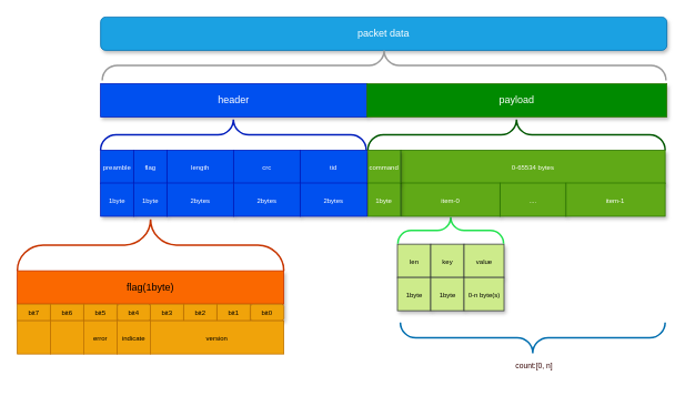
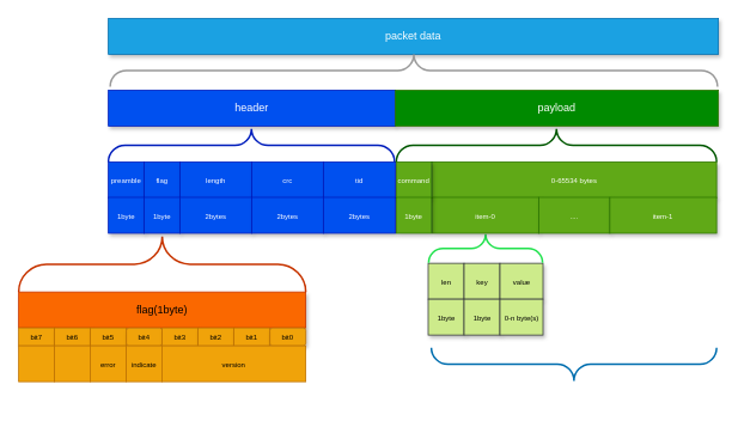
  <mxCell id="0" />
  <mxCell id="1" parent="0" />
- <mxCell id="2" value="packet data" style="whiteSpace=wrap;html=1;fillColor=#1ba1e2;fontColor=#ffffff;strokeColor=#006EAF;shadow=1;glass=0;rounded=1;" parent="1" vertex="1"><mxGeometry x="120" y="20" width="680" height="40" as="geometry" /></mxCell>
+ <mxCell id="2" value="packet data" style="rounded=0;whiteSpace=wrap;html=1;fillColor=#1ba1e2;fontColor=#ffffff;strokeColor=#006EAF;shadow=1;glass=0;" parent="1" vertex="1"><mxGeometry x="120" y="20" width="680" height="40" as="geometry" /></mxCell>
  <mxCell id="3" value="header" style="rounded=0;whiteSpace=wrap;html=1;fillColor=#0050ef;fontColor=#ffffff;strokeColor=#001DBC;shadow=1;glass=0;" parent="1" vertex="1"><mxGeometry x="120" y="100" width="320" height="40" as="geometry" /></mxCell>
  <mxCell id="4" value="payload" style="rounded=0;whiteSpace=wrap;html=1;fillColor=#008a00;fontColor=#ffffff;strokeColor=#2D7600;shadow=1;glass=0;" parent="1" vertex="1"><mxGeometry x="440" y="100" width="360" height="40" as="geometry" /></mxCell>
  <mxCell id="5" value="&lt;font style=&quot;font-size: 8px; color: rgb(255, 255, 255);&quot;&gt;preamble&lt;/font&gt;" style="rounded=0;whiteSpace=wrap;html=1;fillColor=#0050ef;fontColor=#FFFFFF;strokeColor=#001DBC;shadow=1;glass=0;" parent="1" vertex="1"><mxGeometry x="120" y="180" width="40" height="40" as="geometry" /></mxCell>
  <mxCell id="6" value="&lt;font style=&quot;font-size: 8px; color: rgb(255, 255, 255);&quot;&gt;flag&lt;/font&gt;" style="rounded=0;whiteSpace=wrap;html=1;fillColor=#0050ef;fontColor=#FFFFFF;strokeColor=#001DBC;shadow=1;glass=0;" parent="1" vertex="1"><mxGeometry x="160" y="180" width="40" height="40" as="geometry" /></mxCell>
  <mxCell id="7" value="&lt;font style=&quot;font-size: 8px; color: rgb(255, 255, 255);&quot;&gt;length&lt;/font&gt;" style="rounded=0;whiteSpace=wrap;html=1;fillColor=#0050ef;fontColor=#FFFFFF;strokeColor=#001DBC;shadow=1;glass=0;" parent="1" vertex="1"><mxGeometry x="200" y="180" width="80" height="40" as="geometry" /></mxCell>
  <mxCell id="8" value="&lt;font style=&quot;font-size: 8px; color: rgb(255, 255, 255);&quot;&gt;crc&lt;/font&gt;" style="rounded=0;whiteSpace=wrap;html=1;fillColor=#0050ef;fontColor=#FFFFFF;strokeColor=#001DBC;shadow=1;glass=0;" parent="1" vertex="1"><mxGeometry x="280" y="180" width="80" height="40" as="geometry" /></mxCell>
  <mxCell id="9" value="&lt;font style=&quot;font-size: 8px; color: rgb(255, 255, 255);&quot;&gt;tid&lt;/font&gt;" style="rounded=0;whiteSpace=wrap;html=1;fillColor=#0050ef;fontColor=#FFFFFF;strokeColor=#001DBC;shadow=1;glass=0;" parent="1" vertex="1"><mxGeometry x="360" y="180" width="80" height="40" as="geometry" /></mxCell>
  <mxCell id="10" value="&lt;span style=&quot;font-size: 8px;&quot;&gt;len&lt;/span&gt;" style="rounded=0;whiteSpace=wrap;html=1;fillColor=#cdeb8b;strokeColor=#36393d;shadow=1;glass=0;" parent="1" vertex="1"><mxGeometry x="476.5" y="293" width="40" height="40" as="geometry" /></mxCell>
  <mxCell id="11" value="&lt;span style=&quot;font-size: 8px;&quot;&gt;key&lt;/span&gt;" style="rounded=0;whiteSpace=wrap;html=1;fillColor=#cdeb8b;strokeColor=#36393d;shadow=1;glass=0;" parent="1" vertex="1"><mxGeometry x="516.5" y="293" width="40" height="40" as="geometry" /></mxCell>
  <mxCell id="12" value="&lt;span style=&quot;font-size: 8px;&quot;&gt;value&lt;/span&gt;" style="rounded=0;whiteSpace=wrap;html=1;fillColor=#cdeb8b;strokeColor=#36393d;shadow=1;glass=0;" parent="1" vertex="1"><mxGeometry x="556.5" y="293" width="48" height="40" as="geometry" /></mxCell>
  <mxCell id="13" value="" style="verticalLabelPosition=bottom;shadow=0;dashed=0;align=center;html=1;verticalAlign=top;strokeWidth=2;shape=mxgraph.mockup.markup.curlyBrace;whiteSpace=wrap;strokeColor=#999999;rounded=0;glass=0;fontFamily=Helvetica;fontSize=12;fontColor=#ffffff;fillColor=#1ba1e2;" parent="1" vertex="1"><mxGeometry x="122" y="60" width="677" height="36" as="geometry" /></mxCell>
  <mxCell id="14" value="" style="verticalLabelPosition=bottom;shadow=0;dashed=0;align=center;html=1;verticalAlign=top;strokeWidth=2;shape=mxgraph.mockup.markup.curlyBrace;whiteSpace=wrap;strokeColor=#001DBC;rounded=0;glass=0;fontFamily=Helvetica;fontSize=12;fontColor=#ffffff;fillColor=#0050ef;" parent="1" vertex="1"><mxGeometry x="120" y="143" width="319" height="37" as="geometry" /></mxCell>
  <mxCell id="15" value="" style="verticalLabelPosition=bottom;shadow=0;dashed=0;align=center;html=1;verticalAlign=top;strokeWidth=2;shape=mxgraph.mockup.markup.curlyBrace;whiteSpace=wrap;strokeColor=#005700;rounded=0;glass=0;fontFamily=Helvetica;fontSize=12;fontColor=#ffffff;fillColor=#008a00;" parent="1" vertex="1"><mxGeometry x="441" y="143" width="357" height="37" as="geometry" /></mxCell>
  <mxCell id="16" value="" style="verticalLabelPosition=bottom;shadow=0;dashed=0;align=center;html=1;verticalAlign=top;strokeWidth=2;shape=mxgraph.mockup.markup.curlyBrace;whiteSpace=wrap;strokeColor=light-dark(#23E24F,#008305);rounded=0;glass=0;fontFamily=Helvetica;fontSize=12;fontColor=#ffffff;fillColor=none;rotation=0;" parent="1" vertex="1"><mxGeometry x="477" y="257" width="127" height="39" as="geometry" /></mxCell>
  <mxCell id="17" value="" style="verticalLabelPosition=bottom;shadow=0;dashed=0;align=center;html=1;verticalAlign=top;strokeWidth=2;shape=mxgraph.mockup.markup.curlyBrace;whiteSpace=wrap;strokeColor=#006EAF;rounded=0;glass=0;fontFamily=Helvetica;fontSize=12;fontColor=#ffffff;fillColor=#1ba1e2;rotation=-180;" parent="1" vertex="1"><mxGeometry x="480" y="387" width="318" height="37" as="geometry" /></mxCell>
- <mxCell id="18" value="&lt;font style=&quot;font-size: 9px;&quot; color=&quot;#330000&quot;&gt;count:[0, n]&lt;/font&gt;" style="text;html=1;align=center;verticalAlign=middle;whiteSpace=wrap;rounded=0;fontFamily=Helvetica;fontSize=12;fontColor=#ffffff;" parent="1" vertex="1"><mxGeometry x="573.5" y="424" width="134" height="30" as="geometry" /></mxCell>
  <mxCell id="19" value="flag(1byte)" style="rounded=0;whiteSpace=wrap;html=1;fillColor=#fa6800;fontColor=#000000;strokeColor=#C73500;shadow=1;glass=0;" parent="1" vertex="1"><mxGeometry x="20" y="325" width="320" height="40" as="geometry" /></mxCell>
  <mxCell id="20" value="" style="verticalLabelPosition=bottom;shadow=0;dashed=0;align=center;html=1;verticalAlign=top;strokeWidth=2;shape=mxgraph.mockup.markup.curlyBrace;whiteSpace=wrap;strokeColor=#C73500;rounded=0;glass=0;fontFamily=Helvetica;fontSize=12;fontColor=#000000;fillColor=#fa6800;" parent="1" vertex="1"><mxGeometry x="20" y="263" width="320" height="62" as="geometry" /></mxCell>
  <mxCell id="21" value="&lt;font style=&quot;font-size: 8px;&quot;&gt;bit7&lt;/font&gt;" style="rounded=0;whiteSpace=wrap;html=1;fillColor=#f0a30a;fontColor=#000000;strokeColor=#BD7000;shadow=1;glass=0;" parent="1" vertex="1"><mxGeometry x="20" y="365" width="40" height="20" as="geometry" /></mxCell>
  <mxCell id="22" value="&lt;font style=&quot;font-size: 8px;&quot;&gt;bit6&lt;/font&gt;" style="rounded=0;whiteSpace=wrap;html=1;fillColor=#f0a30a;fontColor=#000000;strokeColor=#BD7000;shadow=1;glass=0;" parent="1" vertex="1"><mxGeometry x="60" y="365" width="40" height="20" as="geometry" /></mxCell>
  <mxCell id="23" value="&lt;font style=&quot;font-size: 8px;&quot;&gt;bit5&lt;/font&gt;" style="rounded=0;whiteSpace=wrap;html=1;fillColor=#f0a30a;fontColor=#000000;strokeColor=#BD7000;shadow=1;glass=0;" parent="1" vertex="1"><mxGeometry x="100" y="365" width="40" height="20" as="geometry" /></mxCell>
  <mxCell id="24" value="&lt;font style=&quot;font-size: 8px;&quot;&gt;bit4&lt;/font&gt;" style="whiteSpace=wrap;html=1;fillColor=#f0a30a;fontColor=#000000;strokeColor=#BD7000;shadow=1;glass=0;rounded=1;" parent="1" vertex="1"><mxGeometry x="140" y="365" width="40" height="20" as="geometry" /></mxCell>
  <mxCell id="25" value="&lt;font style=&quot;font-size: 8px;&quot;&gt;bit3&lt;/font&gt;" style="rounded=0;whiteSpace=wrap;html=1;fillColor=#f0a30a;fontColor=#000000;strokeColor=#BD7000;shadow=1;glass=0;" parent="1" vertex="1"><mxGeometry x="180" y="365" width="40" height="20" as="geometry" /></mxCell>
  <mxCell id="26" value="&lt;font style=&quot;font-size: 8px;&quot;&gt;bit2&lt;/font&gt;" style="rounded=0;whiteSpace=wrap;html=1;fillColor=#f0a30a;fontColor=#000000;strokeColor=#BD7000;shadow=1;glass=0;" parent="1" vertex="1"><mxGeometry x="220" y="365" width="40" height="20" as="geometry" /></mxCell>
  <mxCell id="27" value="&lt;font style=&quot;font-size: 8px;&quot;&gt;bit1&lt;/font&gt;" style="rounded=0;whiteSpace=wrap;html=1;fillColor=#f0a30a;fontColor=#000000;strokeColor=#BD7000;shadow=1;glass=0;" parent="1" vertex="1"><mxGeometry x="260" y="365" width="40" height="20" as="geometry" /></mxCell>
  <mxCell id="28" value="&lt;font style=&quot;font-size: 8px;&quot;&gt;bit0&lt;/font&gt;" style="whiteSpace=wrap;html=1;fillColor=#f0a30a;fontColor=#000000;strokeColor=#BD7000;shadow=1;glass=0;rounded=1;" parent="1" vertex="1"><mxGeometry x="300" y="365" width="40" height="20" as="geometry" /></mxCell>
  <mxCell id="29" value="" style="group;shadow=0;" parent="1" vertex="1" connectable="0"><mxGeometry x="20" y="385" width="320" height="40" as="geometry" /></mxCell>
  <mxCell id="30" value="&lt;font style=&quot;font-size: 8px;&quot;&gt;error&lt;/font&gt;" style="rounded=0;whiteSpace=wrap;html=1;fillColor=#f0a30a;fontColor=#000000;strokeColor=#BD7000;shadow=0;glass=0;" parent="29" vertex="1"><mxGeometry x="80" width="40" height="40" as="geometry" /></mxCell>
  <mxCell id="31" value="&lt;font style=&quot;font-size: 8px;&quot;&gt;version&lt;/font&gt;" style="rounded=0;whiteSpace=wrap;html=1;fillColor=#f0a30a;fontColor=#000000;strokeColor=#BD7000;shadow=0;glass=0;" parent="29" vertex="1"><mxGeometry x="160" width="160" height="40" as="geometry" /></mxCell>
  <mxCell id="32" value="" style="rounded=0;whiteSpace=wrap;html=1;fillColor=#f0a30a;fontColor=#000000;strokeColor=#BD7000;shadow=0;glass=0;" parent="29" vertex="1"><mxGeometry width="40" height="40" as="geometry" /></mxCell>
  <mxCell id="33" value="&lt;font style=&quot;font-size: 8px;&quot;&gt;indicate&lt;/font&gt;" style="rounded=0;whiteSpace=wrap;html=1;fillColor=#f0a30a;fontColor=#000000;strokeColor=#BD7000;shadow=0;glass=0;" parent="29" vertex="1"><mxGeometry x="120" width="40" height="40" as="geometry" /></mxCell>
  <mxCell id="34" value="" style="rounded=0;whiteSpace=wrap;html=1;fillColor=#f0a30a;fontColor=#000000;strokeColor=#BD7000;shadow=0;glass=0;" parent="29" vertex="1"><mxGeometry x="40" width="40" height="40" as="geometry" /></mxCell>
  <mxCell id="35" value="&lt;font style=&quot;font-size: 8px; color: rgb(255, 255, 255);&quot;&gt;1byte&lt;/font&gt;" style="rounded=0;whiteSpace=wrap;html=1;fillColor=#0050ef;fontColor=#FFFFFF;strokeColor=#001DBC;shadow=1;glass=0;" parent="1" vertex="1"><mxGeometry x="120" y="219.5" width="40" height="40" as="geometry" /></mxCell>
  <mxCell id="36" value="&lt;font style=&quot;font-size: 8px; color: rgb(255, 255, 255);&quot;&gt;1byte&lt;/font&gt;" style="rounded=0;whiteSpace=wrap;html=1;fillColor=#0050ef;fontColor=#FFFFFF;strokeColor=#001DBC;shadow=1;glass=0;" parent="1" vertex="1"><mxGeometry x="160" y="219.5" width="40" height="40" as="geometry" /></mxCell>
  <mxCell id="37" value="&lt;font style=&quot;font-size: 8px; color: rgb(255, 255, 255);&quot;&gt;2bytes&lt;/font&gt;" style="rounded=0;whiteSpace=wrap;html=1;fillColor=#0050ef;fontColor=#FFFFFF;strokeColor=#001DBC;shadow=1;glass=0;" parent="1" vertex="1"><mxGeometry x="200" y="219.5" width="80" height="40" as="geometry" /></mxCell>
  <mxCell id="38" value="&lt;font style=&quot;font-size: 8px; color: rgb(255, 255, 255);&quot;&gt;2bytes&lt;/font&gt;" style="rounded=0;whiteSpace=wrap;html=1;fillColor=#0050ef;fontColor=#FFFFFF;strokeColor=#001DBC;shadow=1;glass=0;" parent="1" vertex="1"><mxGeometry x="280" y="219.5" width="80" height="40" as="geometry" /></mxCell>
  <mxCell id="39" value="&lt;font style=&quot;font-size: 8px; color: rgb(255, 255, 255);&quot;&gt;2bytes&lt;/font&gt;" style="rounded=0;whiteSpace=wrap;html=1;fillColor=#0050ef;fontColor=#FFFFFF;strokeColor=#001DBC;shadow=1;glass=0;" parent="1" vertex="1"><mxGeometry x="360" y="219.5" width="80" height="40" as="geometry" /></mxCell>
  <mxCell id="40" value="&lt;span style=&quot;font-size: 8px;&quot;&gt;0-65534 bytes&lt;/span&gt;" style="rounded=0;whiteSpace=wrap;html=1;fillColor=#60a917;fontColor=#ffffff;strokeColor=#2D7600;shadow=1;glass=0;" parent="1" vertex="1"><mxGeometry x="481" y="180" width="317" height="40" as="geometry" /></mxCell>
  <mxCell id="41" value="&lt;span style=&quot;font-size: 8px;&quot;&gt;item-0&lt;/span&gt;" style="rounded=0;whiteSpace=wrap;html=1;fillColor=#60a917;fontColor=#ffffff;strokeColor=#2D7600;shadow=1;glass=0;" parent="1" vertex="1"><mxGeometry x="481" y="219.5" width="119" height="40" as="geometry" /></mxCell>
  <mxCell id="42" value="&lt;span style=&quot;font-size: 8px;&quot;&gt;....&lt;/span&gt;" style="rounded=0;whiteSpace=wrap;html=1;fillColor=#60a917;fontColor=#ffffff;strokeColor=#2D7600;shadow=1;glass=0;" parent="1" vertex="1"><mxGeometry x="600" y="219.5" width="79" height="40" as="geometry" /></mxCell>
  <mxCell id="43" value="&lt;span style=&quot;font-size: 8px;&quot;&gt;1byte&lt;/span&gt;" style="rounded=0;whiteSpace=wrap;html=1;fillColor=#cdeb8b;strokeColor=#36393d;shadow=1;glass=0;" parent="1" vertex="1"><mxGeometry x="476.5" y="333" width="40" height="40" as="geometry" /></mxCell>
  <mxCell id="44" value="&lt;span style=&quot;font-size: 8px;&quot;&gt;1byte&lt;/span&gt;" style="rounded=0;whiteSpace=wrap;html=1;fillColor=#cdeb8b;strokeColor=#36393d;shadow=1;glass=0;" parent="1" vertex="1"><mxGeometry x="516.5" y="333" width="40" height="40" as="geometry" /></mxCell>
  <mxCell id="45" value="&lt;span style=&quot;font-size: 8px;&quot;&gt;0-n byte(s)&lt;/span&gt;" style="rounded=0;whiteSpace=wrap;html=1;fillColor=#cdeb8b;strokeColor=#36393d;shadow=1;glass=0;" parent="1" vertex="1"><mxGeometry x="556.5" y="333" width="48" height="40" as="geometry" /></mxCell>
  <mxCell id="46" value="&lt;span style=&quot;font-size: 8px;&quot;&gt;item-1&lt;/span&gt;" style="rounded=0;whiteSpace=wrap;html=1;fillColor=#60a917;fontColor=#ffffff;strokeColor=#2D7600;shadow=1;glass=0;" parent="1" vertex="1"><mxGeometry x="679" y="219.5" width="119" height="40" as="geometry" /></mxCell>
  <mxCell id="47" value="&lt;span style=&quot;font-size: 8px;&quot;&gt;command&lt;/span&gt;" style="rounded=0;whiteSpace=wrap;html=1;fillColor=#60a917;fontColor=#ffffff;strokeColor=#2D7600;shadow=1;glass=0;" parent="1" vertex="1"><mxGeometry x="441" y="180" width="39" height="40" as="geometry" /></mxCell>
  <mxCell id="48" value="&lt;span style=&quot;font-size: 8px;&quot;&gt;1byte&lt;/span&gt;" style="rounded=0;whiteSpace=wrap;html=1;fillColor=#60a917;fontColor=#ffffff;strokeColor=#2D7600;shadow=1;glass=0;" parent="1" vertex="1"><mxGeometry x="441" y="219.5" width="39" height="40" as="geometry" /></mxCell>
